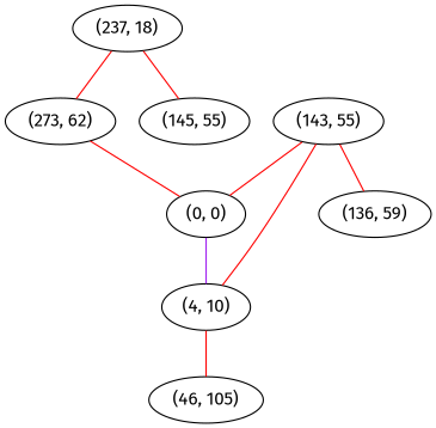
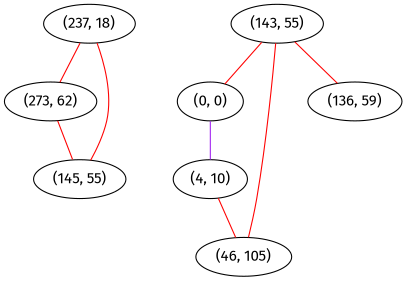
  graph {
    fontname="Fira Sans"
    node [fontname="Fira Sans"]
    edge [color=red fontname="Fira Sans" weight=1]
    n1 [label="(237, 18)"]
    n2 [label="(273, 62)"]
    "(145, 55)"
    n4 [label="(4, 10)"]
    "(0, 0)"
    "(46, 105)"
    "(143, 55)"
    "(136, 59)"
    n1 -- n2
    n1 -- "(145, 55)"
-   n2 -- "(0, 0)"
+   n2 -- "(145, 55)"
    n4 -- "(46, 105)"
    "(0, 0)" -- n4 [color=purple weight=4]
-   "(143, 55)" -- n4
+   "(143, 55)" -- "(46, 105)"
    "(143, 55)" -- "(0, 0)"
    "(143, 55)" -- "(136, 59)"
  }
